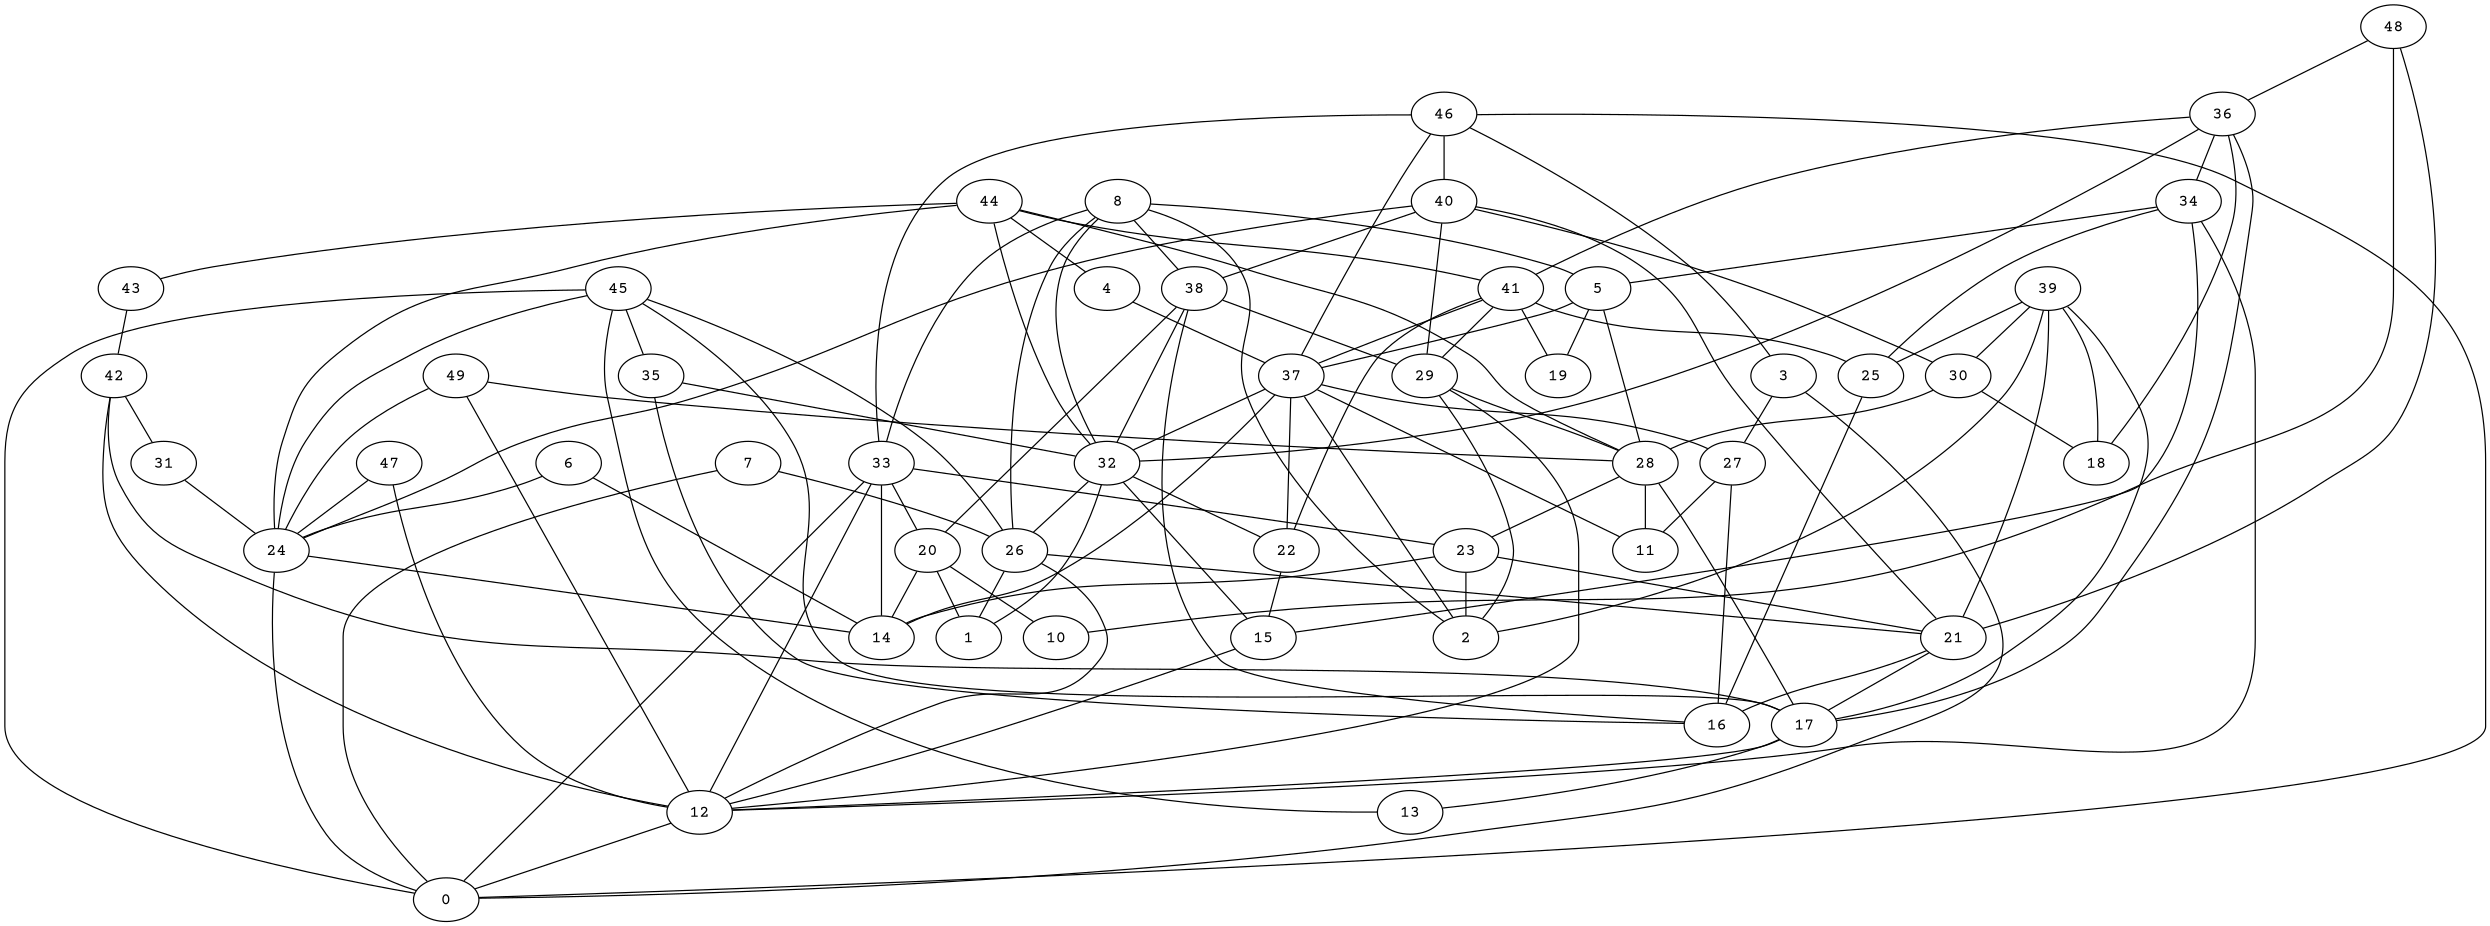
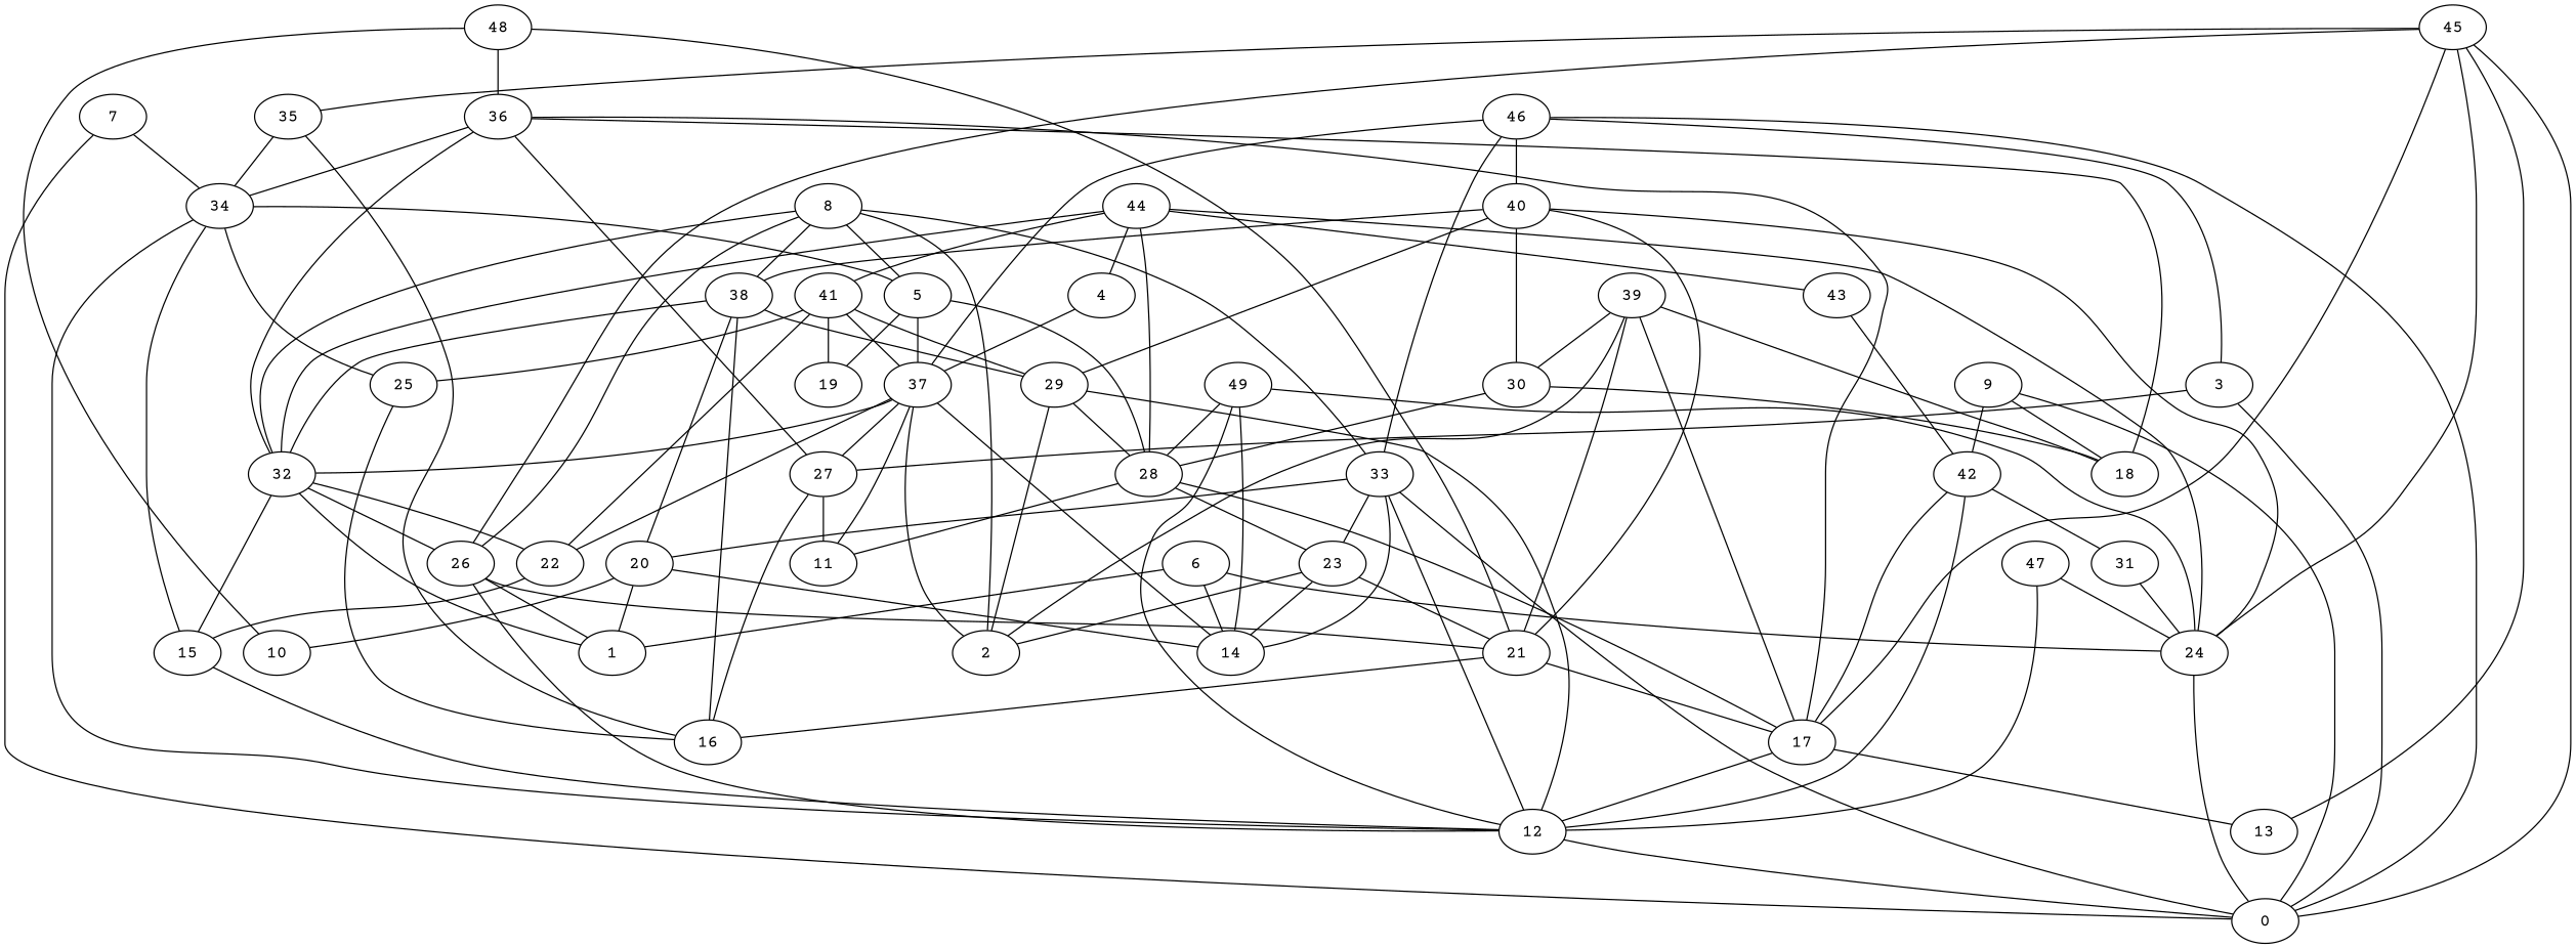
  digraph {
    fontname="Courier Prime"
    node [fontname="Courier Prime"]
    edge [color=black dir=none fontname="Courier Prime"]
    4
    37
    32
    2
    27
    14
    22
    11
+   9
    42
    18
    0
    12
    31
    17
    8
    26
    5
    38
    33
    1
    21
    19
    28
    43
    29
    23
    20
    16
    15
    7
    34
    25
    44
    24
    41
    49
    39
    30
    10
    48
    36
    46
    3
    40
    13
    47
    6
    45
    35
    subgraph sub_1 {
      4
      37
      32
      2
      27
      14
      22
      11
+     9
      42
      18
      0
      12
      31
      17
      8
      26
      5
      38
      33
      1
      21
      19
      28
      43
      29
      23
      20
      16
      15
      7
      34
      25
      44
      24
      41
      49
      39
      30
      10
      48
      36
      46
      3
      40
      13
      47
      6
      45
      35
    }
    4 -> 37
    37 -> 32
    37 -> 2
    37 -> 27
    37 -> 14
    37 -> 22
    37 -> 11
    32 -> 22
    32 -> 26
    32 -> 1
    32 -> 15
    27 -> 11
    27 -> 16
    22 -> 15
+   9 -> 42
+   9 -> 18
+   9 -> 0
    42 -> 12
    42 -> 31
    42 -> 17
    12 -> 0
    31 -> 24
    17 -> 12
    17 -> 13
    8 -> 32
    8 -> 2
    8 -> 26
    8 -> 5
    8 -> 38
    8 -> 33
    26 -> 12
    26 -> 1
    26 -> 21
    5 -> 37
    5 -> 19
    5 -> 28
    38 -> 32
    38 -> 29
    38 -> 20
    38 -> 16
    33 -> 14
    33 -> 0
    33 -> 12
    33 -> 23
    33 -> 20
    21 -> 17
    21 -> 16
    28 -> 11
    28 -> 17
    28 -> 23
    43 -> 42
    29 -> 2
    29 -> 12
    29 -> 28
    23 -> 2
    23 -> 14
    23 -> 21
    20 -> 14
    20 -> 1
    20 -> 10
    15 -> 12
    7 -> 0
-   7 -> 26
+   7 -> 34
    34 -> 12
    34 -> 5
    34 -> 15
    34 -> 25
    25 -> 16
    44 -> 4
    44 -> 32
    44 -> 28
    44 -> 43
    44 -> 24
    44 -> 41
-   24 -> 14
+   49 -> 14
    24 -> 0
    41 -> 37
    41 -> 22
    41 -> 19
    41 -> 29
    41 -> 25
    49 -> 12
    49 -> 28
    49 -> 24
    39 -> 2
    39 -> 18
    39 -> 17
    39 -> 21
-   39 -> 25
    39 -> 30
    30 -> 18
    30 -> 28
    48 -> 21
    48 -> 10
    48 -> 36
    36 -> 32
-   36 -> 41
+   36 -> 27
    36 -> 18
    36 -> 17
    36 -> 34
    46 -> 37
    46 -> 0
    46 -> 33
    46 -> 3
    46 -> 40
    3 -> 27
    3 -> 0
    40 -> 38
    40 -> 21
    40 -> 29
    40 -> 24
    40 -> 30
    47 -> 12
    47 -> 24
    6 -> 14
+   6 -> 1
    6 -> 24
    45 -> 0
    45 -> 17
    45 -> 26
    45 -> 24
    45 -> 13
    45 -> 35
    35 -> 16
-   35 -> 32
+   35 -> 34
  }
